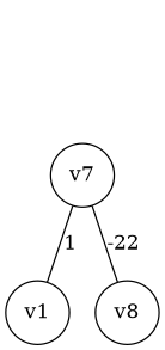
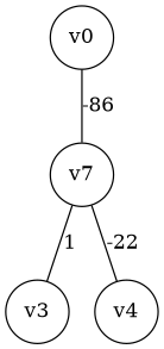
  graph {
    node [shape=circle]
+   n1 [label=v0]
    n2 [label=v7]
-   n3 [label=v1]
-   n4 [label=v8]
+   n3 [label=v3]
+   n4 [label=v4]
+   n1 -- n2 [label=-86]
    n2 -- n3 [label=1]
    n2 -- n4 [label=-22]
  }
